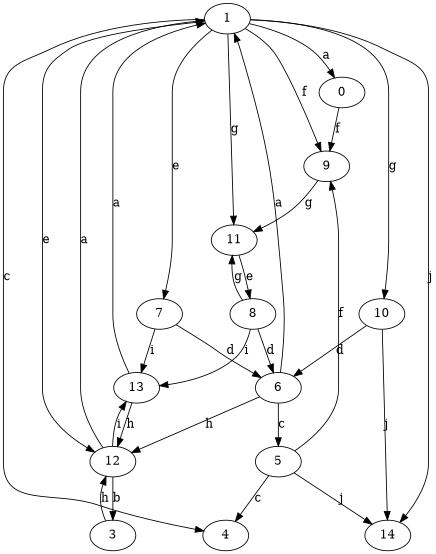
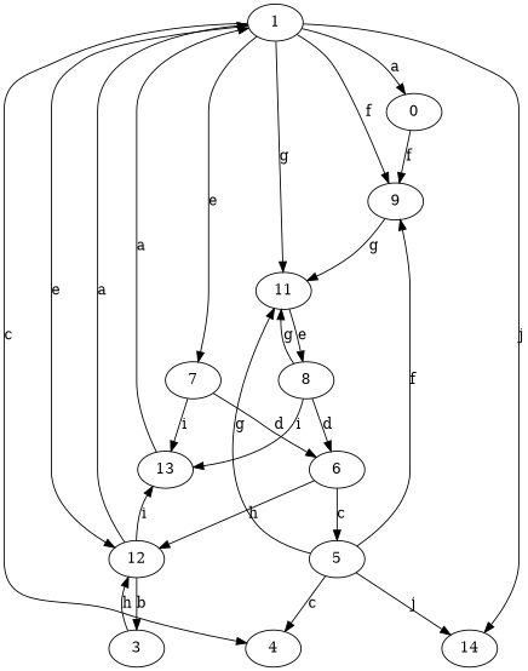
  strict digraph {
    1
    0
    4
    7
    9
-   10
    11
    12
    14
    6
    13
    8
    3
    5
    1 -> 0 [label=a]
    1 -> 4 [label=c]
    1 -> 7 [label=e]
    1 -> 9 [label=f]
-   1 -> 10 [label=g]
    1 -> 11 [label=g]
    1 -> 12 [label=e]
    1 -> 14 [label=j]
    0 -> 9 [label=f]
    7 -> 6 [label=d]
    7 -> 13 [label=i]
    9 -> 11 [label=g]
-   10 -> 14 [label=j]
-   10 -> 6 [label=d]
    11 -> 8 [label=e]
    12 -> 1 [label=a]
    12 -> 13 [label=i]
    12 -> 3 [label=b]
-   6 -> 1 [label=a]
    6 -> 12 [label=h]
    6 -> 5 [label=c]
    13 -> 1 [label=a]
-   13 -> 12 [label=h]
    8 -> 11 [label=g]
    8 -> 6 [label=d]
    8 -> 13 [label=i]
    3 -> 12 [label=h]
    5 -> 4 [label=c]
    5 -> 9 [label=f]
+   5 -> 11 [label=g]
    5 -> 14 [label=j]
  }
